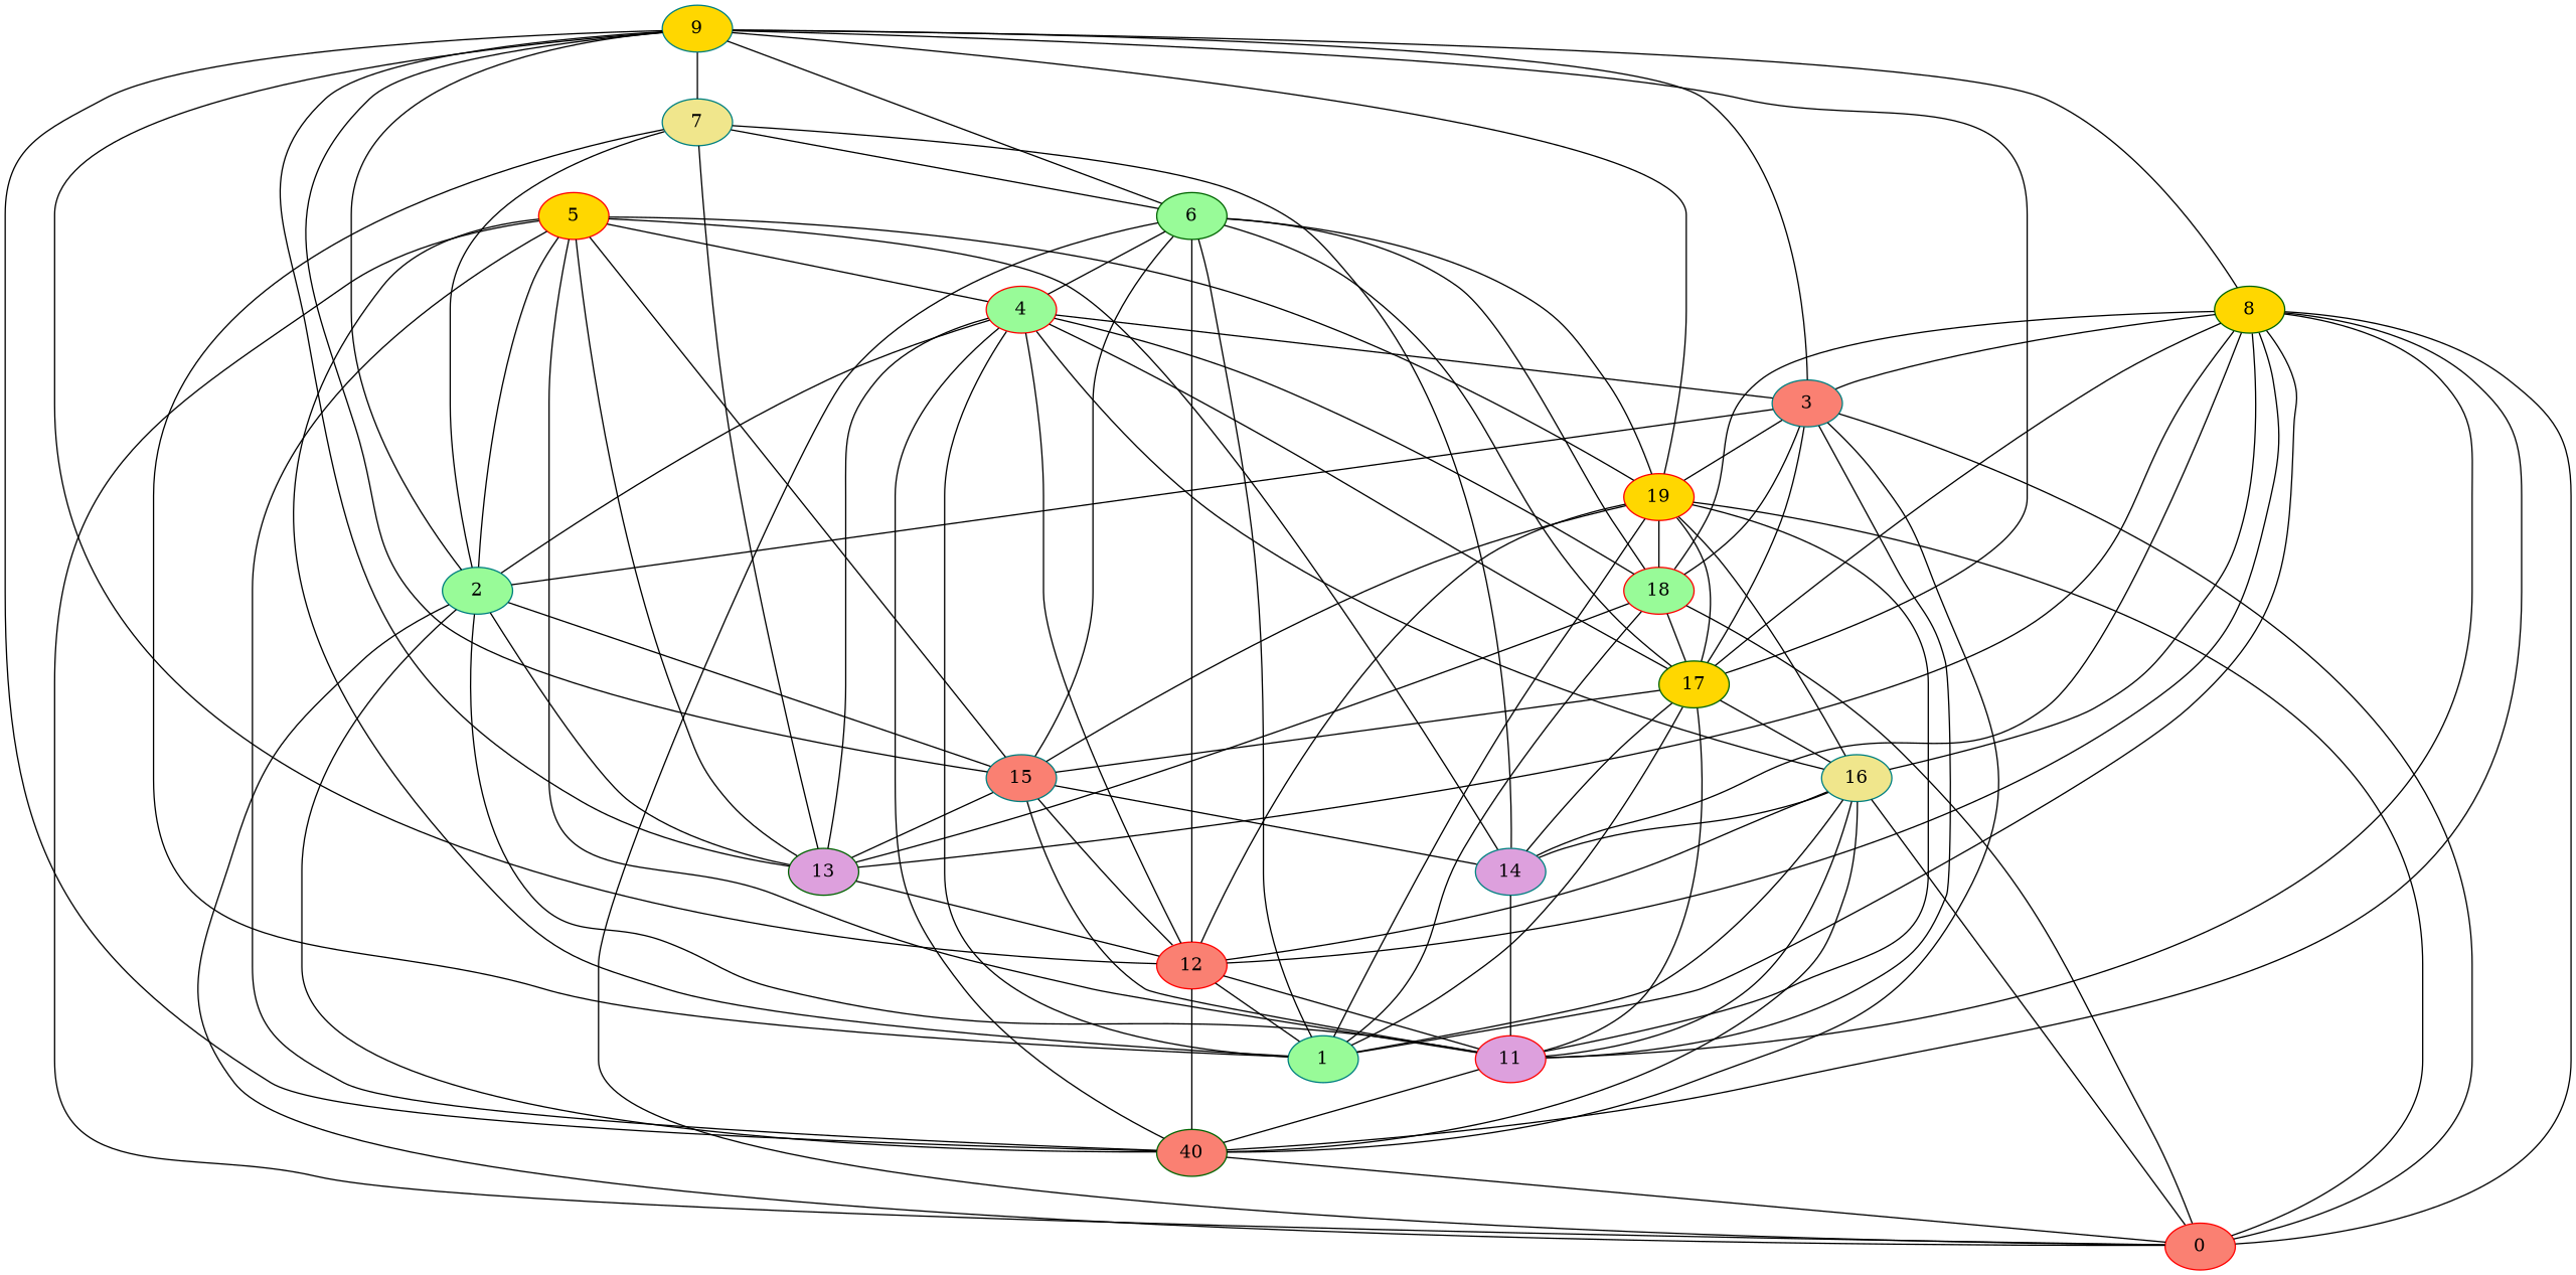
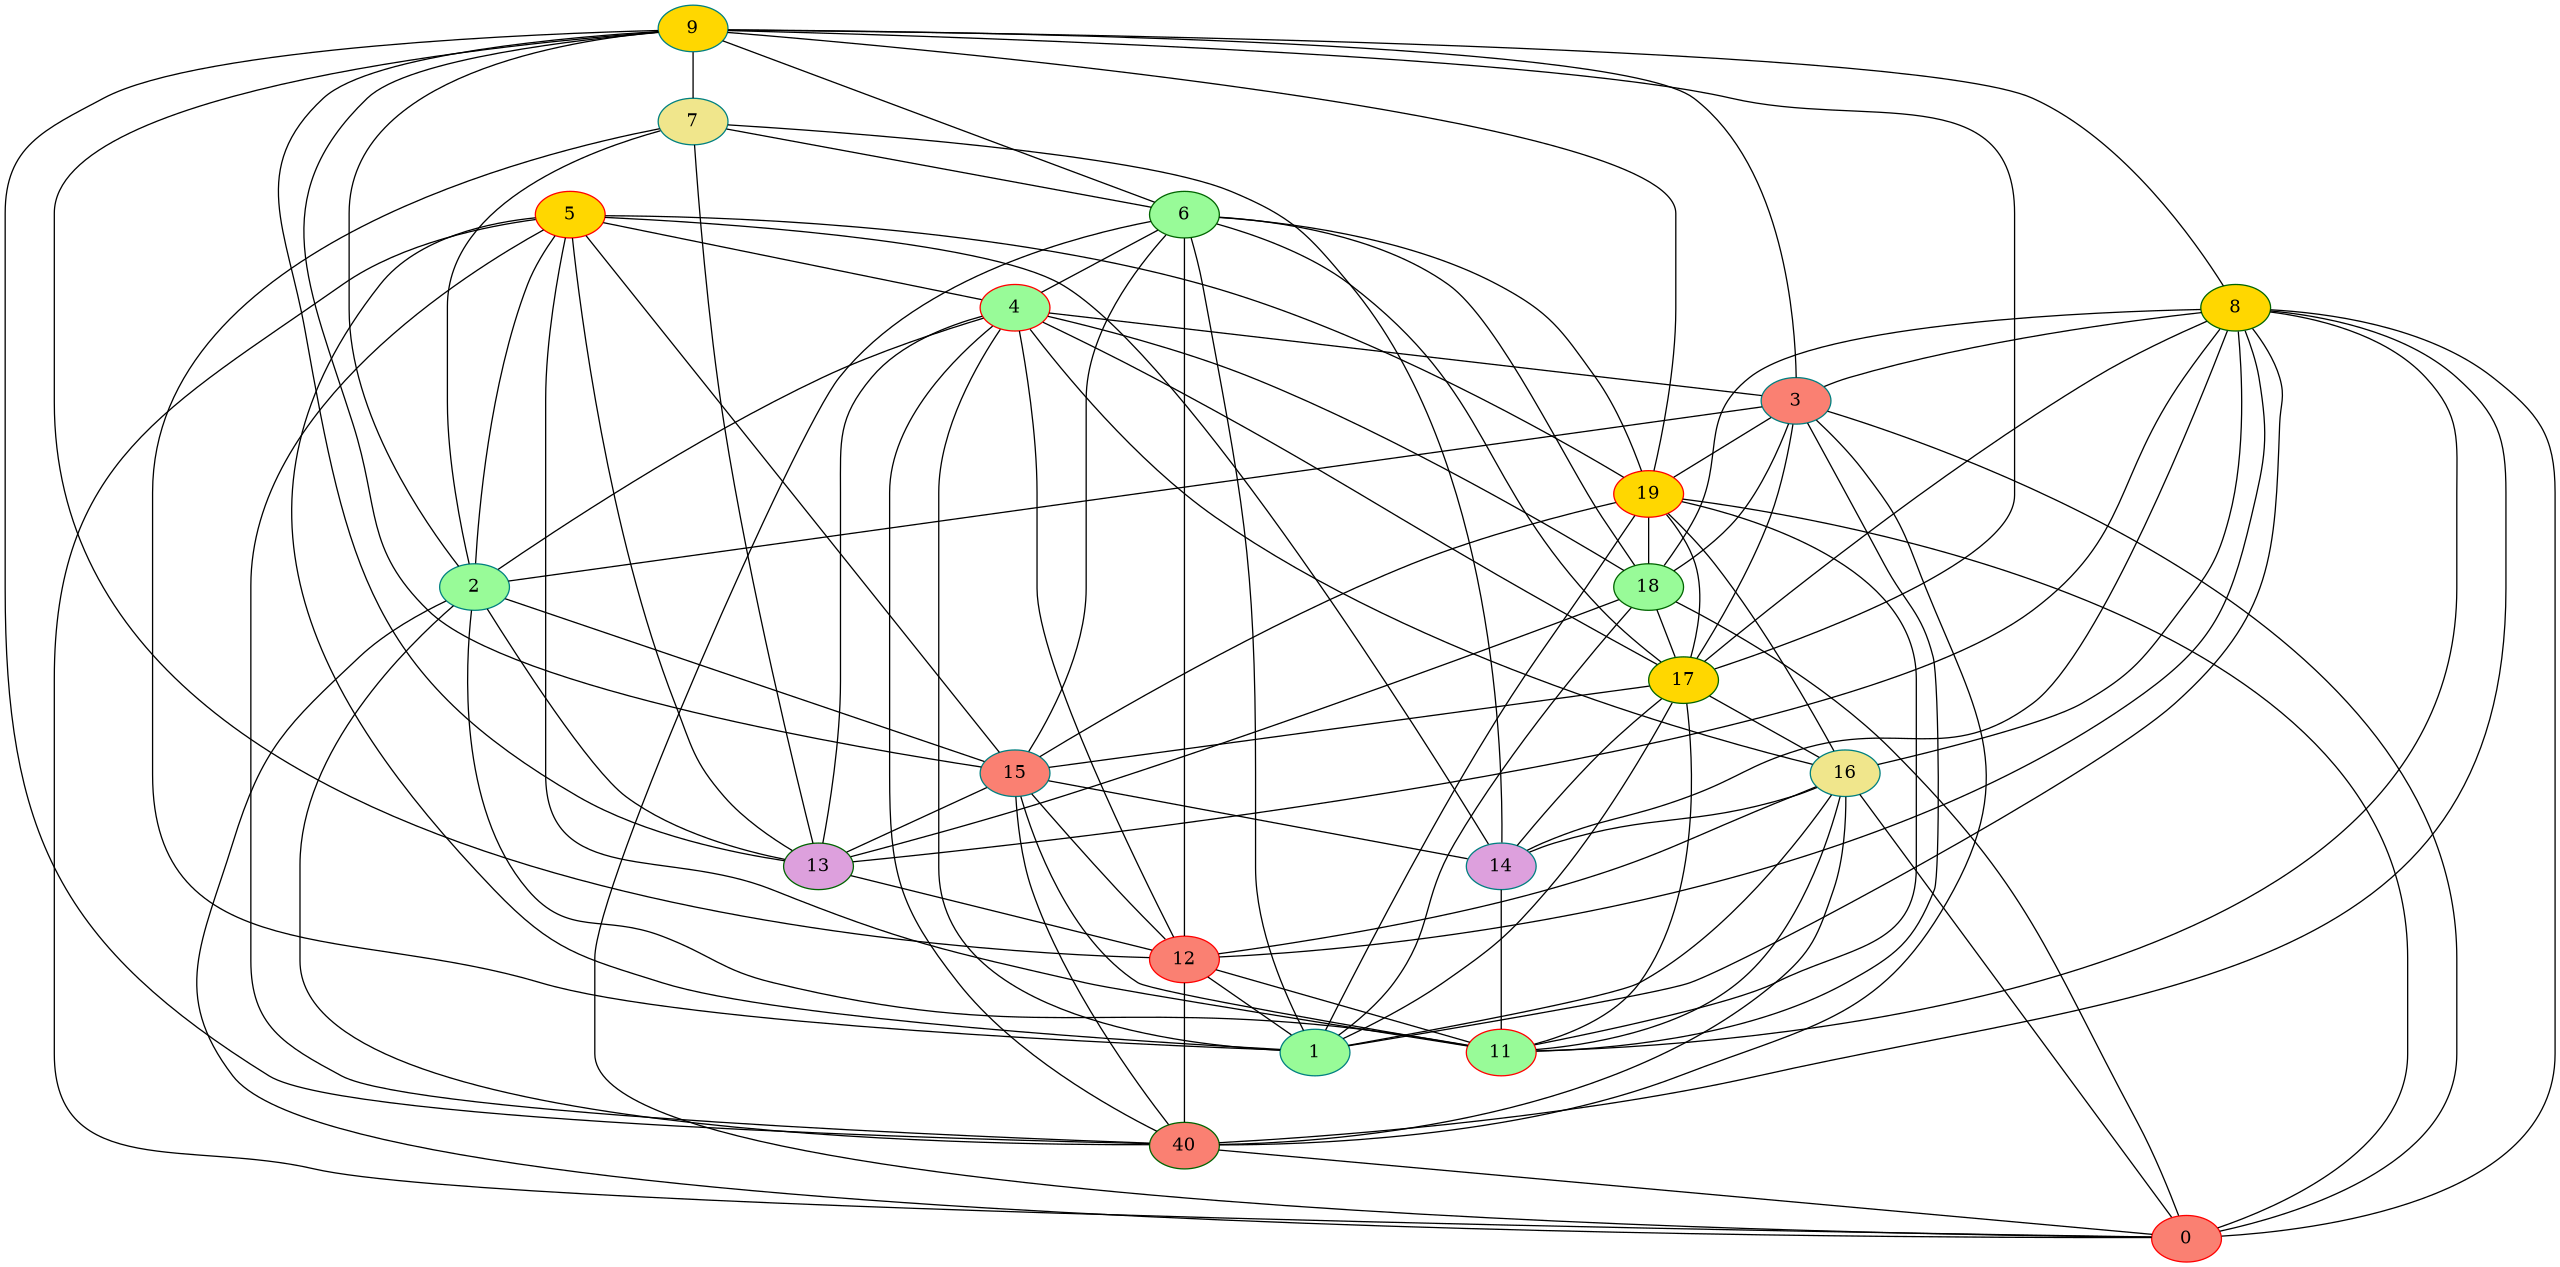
  digraph {
    node [color=teal fillcolor=palegreen style=filled]
    edge [color=black dir=none]
    5 [color=red fillcolor=gold]
    1
    4 [color=red]
-   11 [color=red fillcolor=plum]
+   11 [color=red]
    13 [color=darkgreen fillcolor=plum]
    14 [fillcolor=plum]
    0 [color=red fillcolor=salmon]
    2
    15 [fillcolor=salmon]
    n10 [color=darkgreen fillcolor=salmon label=40]
    19 [color=red fillcolor=gold]
    12 [color=red fillcolor=salmon]
-   18 [color=red]
+   18 [color=darkgreen]
    3 [fillcolor=salmon]
    16 [fillcolor=khaki]
    17 [color=darkgreen fillcolor=gold]
    8 [color=darkgreen fillcolor=gold]
    7 [fillcolor=khaki]
    6 [color=darkgreen]
    9 [fillcolor=gold]
    subgraph sub_1 {
      5
      1
      4
      11
      13
      14
      0
      2
      15
      n10
      19
      12
      18
      3
      16
      17
      8
      7
      6
      9
    }
    5 -> 1
    5 -> 4
    5 -> 11
    5 -> 13
    5 -> 14
    5 -> 0
    5 -> 2
    5 -> 15
    5 -> n10
    5 -> 19
    4 -> 1
    4 -> 13
    4 -> 2
    4 -> n10
    4 -> 12
    4 -> 18
    4 -> 3
    4 -> 16
    4 -> 17
-   11 -> n10
+   15 -> n10
    13 -> 12
    14 -> 11
    2 -> 11
    2 -> 13
    2 -> 0
    2 -> 15
    2 -> n10
    15 -> 11
    15 -> 13
    15 -> 14
    15 -> 12
    n10 -> 0
    19 -> 1
    19 -> 11
    19 -> 0
    19 -> 15
-   19 -> 12
    19 -> 18
    19 -> 16
    19 -> 17
    12 -> 1
    12 -> 11
    12 -> n10
    18 -> 1
    18 -> 13
    18 -> 0
    18 -> 17
    3 -> 11
    3 -> 0
    3 -> 2
    3 -> n10
    3 -> 19
    3 -> 18
    3 -> 17
    16 -> 1
    16 -> 11
    16 -> 14
    16 -> 0
    16 -> n10
    16 -> 12
    17 -> 1
    17 -> 11
    17 -> 14
    17 -> 15
    17 -> 16
    8 -> 1
    8 -> 11
    8 -> 13
    8 -> 14
    8 -> 0
    8 -> n10
    8 -> 12
    8 -> 18
    8 -> 3
    8 -> 16
    8 -> 17
    7 -> 1
    7 -> 13
    7 -> 14
    7 -> 2
    7 -> 6
    6 -> 1
    6 -> 4
    6 -> 0
    6 -> 15
    6 -> 19
    6 -> 12
    6 -> 18
    6 -> 17
    9 -> 13
    9 -> 2
    9 -> 15
    9 -> n10
    9 -> 19
    9 -> 12
    9 -> 3
    9 -> 17
    9 -> 8
    9 -> 7
    9 -> 6
  }
